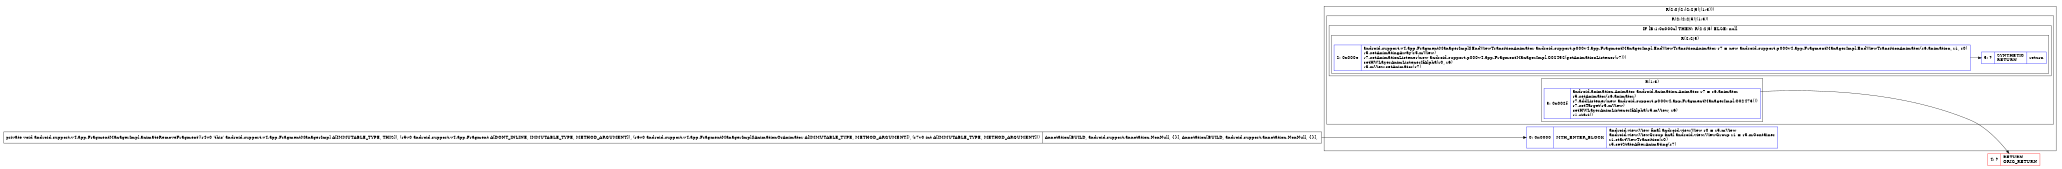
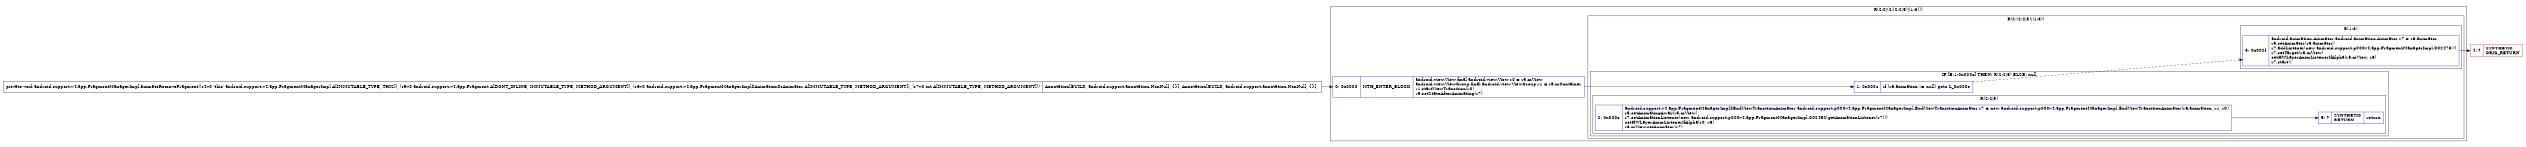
  digraph {
    rankdir=LR
    node [color=blue shape=record]
    n1 [label="{2\:\ 0x000e|android.support.v4.app.FragmentManagerImpl$EndViewTransitionAnimator android.support.p000v4.app.FragmentManagerImpl.EndViewTransitionAnimator r7 = new android.support.p000v4.app.FragmentManagerImpl.EndViewTransitionAnimator(r6.animation, r1, r0)\lr5.setAnimatingAway(r5.mView)\lr7.setAnimationListener(new android.support.p000v4.app.FragmentManagerImpl.C02452(getAnimationListener(r7)))\lsetHWLayerAnimListenerIfAlpha(r0, r6)\lr5.mView.setAnimator(r7)\l}"]
    n2 [label="{5\:\ ?|SYNTHETIC\lRETURN\l|return\l}"]
-   n4 [label="{3\:\ 0x002f|android.animation.Animator android.animation.Animator r7 = r6.animator\lr5.setAnimator(r6.animator)\lr7.addListener(new android.support.p000v4.app.FragmentManagerImpl.C02473())\lr7.setTarget(r5.mView)\lsetHWLayerAnimListenerIfAlpha(r5.mView, r6)\lr1.start()\l}"]
+   n3 [label="{1\:\ 0x000c|if (r6.animation != null) goto L_0x000e\l}"]
+   n4 [label="{3\:\ 0x002f|android.animation.Animator android.animation.Animator r7 = r6.animator\lr5.setAnimator(r6.animator)\lr7.addListener(new android.support.p000v4.app.FragmentManagerImpl.C02473())\lr7.setTarget(r5.mView)\lsetHWLayerAnimListenerIfAlpha(r5.mView, r6)\lr7.start()\l}"]
    n5 [label="{0\:\ 0x0000|MTH_ENTER_BLOCK\l|android.view.View final android.view.View r0 = r5.mView\landroid.view.ViewGroup final android.view.ViewGroup r1 = r5.mContainer\lr1.startViewTransition(r0)\lr5.setStateAfterAnimating(r7)\l}"]
-   n6 [color=red label="{4\:\ ?|RETURN\lORIG_RETURN\l}"]
+   n6 [color=red label="{4\:\ ?|SYNTHETIC\lORIG_RETURN\l}"]
    n7 [label="{private void android.support.v4.app.FragmentManagerImpl.animateRemoveFragment((r4v0 'this' android.support.v4.app.FragmentManagerImpl A[IMMUTABLE_TYPE, THIS]), (r5v0 android.support.v4.app.Fragment A[DONT_INLINE, IMMUTABLE_TYPE, METHOD_ARGUMENT]), (r6v0 android.support.v4.app.FragmentManagerImpl$AnimationOrAnimator A[IMMUTABLE_TYPE, METHOD_ARGUMENT]), (r7v0 int A[IMMUTABLE_TYPE, METHOD_ARGUMENT]))  | Annotation[BUILD, android.support.annotation.NonNull, \{\}], Annotation[BUILD, android.support.annotation.NonNull, \{\}], \l}" color=""]
    subgraph cluster_1 {
      label="R(2:0|(2:(2:2|5)|(1:3)))"
      n5
      subgraph cluster_2 {
        label="R(2:(2:2|5)|(1:3))"
        subgraph cluster_3 {
          label="IF [B:1:0x000c] THEN: R(2:2|5) ELSE: null"
+         n3
          subgraph cluster_4 {
            label="R(2:2|5)"
            n1
            n2
          }
        }
        subgraph cluster_5 {
          label="R(1:3)"
          n4
        }
      }
    }
    n1 -> n2
+   n3 -> n4 [style=dashed]
    n4 -> n6
+   n5 -> n3
    n7 -> n5
  }
